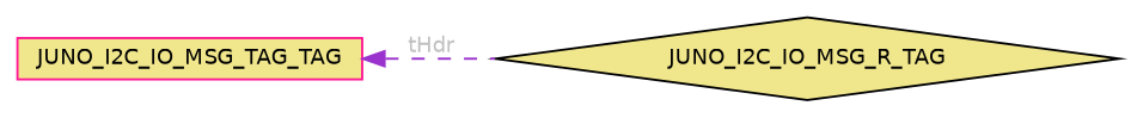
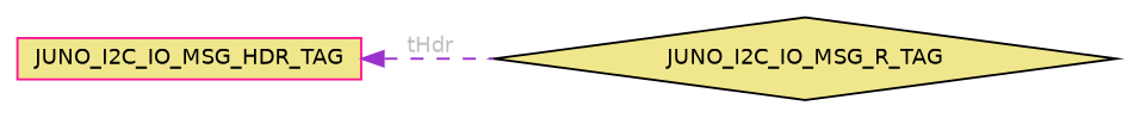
  digraph {
    rankdir=LR
    node [fillcolor=khaki fontname=Helvetica fontsize=10 style=filled]
    n1 [color=black fontcolor=black height=0.2 label=JUNO_I2C_IO_MSG_R_TAG shape=diamond width=0.4]
-   n2 [color=deeppink height=0.2 label=JUNO_I2C_IO_MSG_TAG_TAG shape=box width=0.4]
+   n2 [color=deeppink height=0.2 label=JUNO_I2C_IO_MSG_HDR_TAG shape=box width=0.4]
    n2 -> n1 [color=darkorchid3 dir=back fontcolor=grey fontname=Helvetica fontsize=10 label=" tHdr" labelfontname=Helvetica labelfontsize=10 style=dashed]
  }
